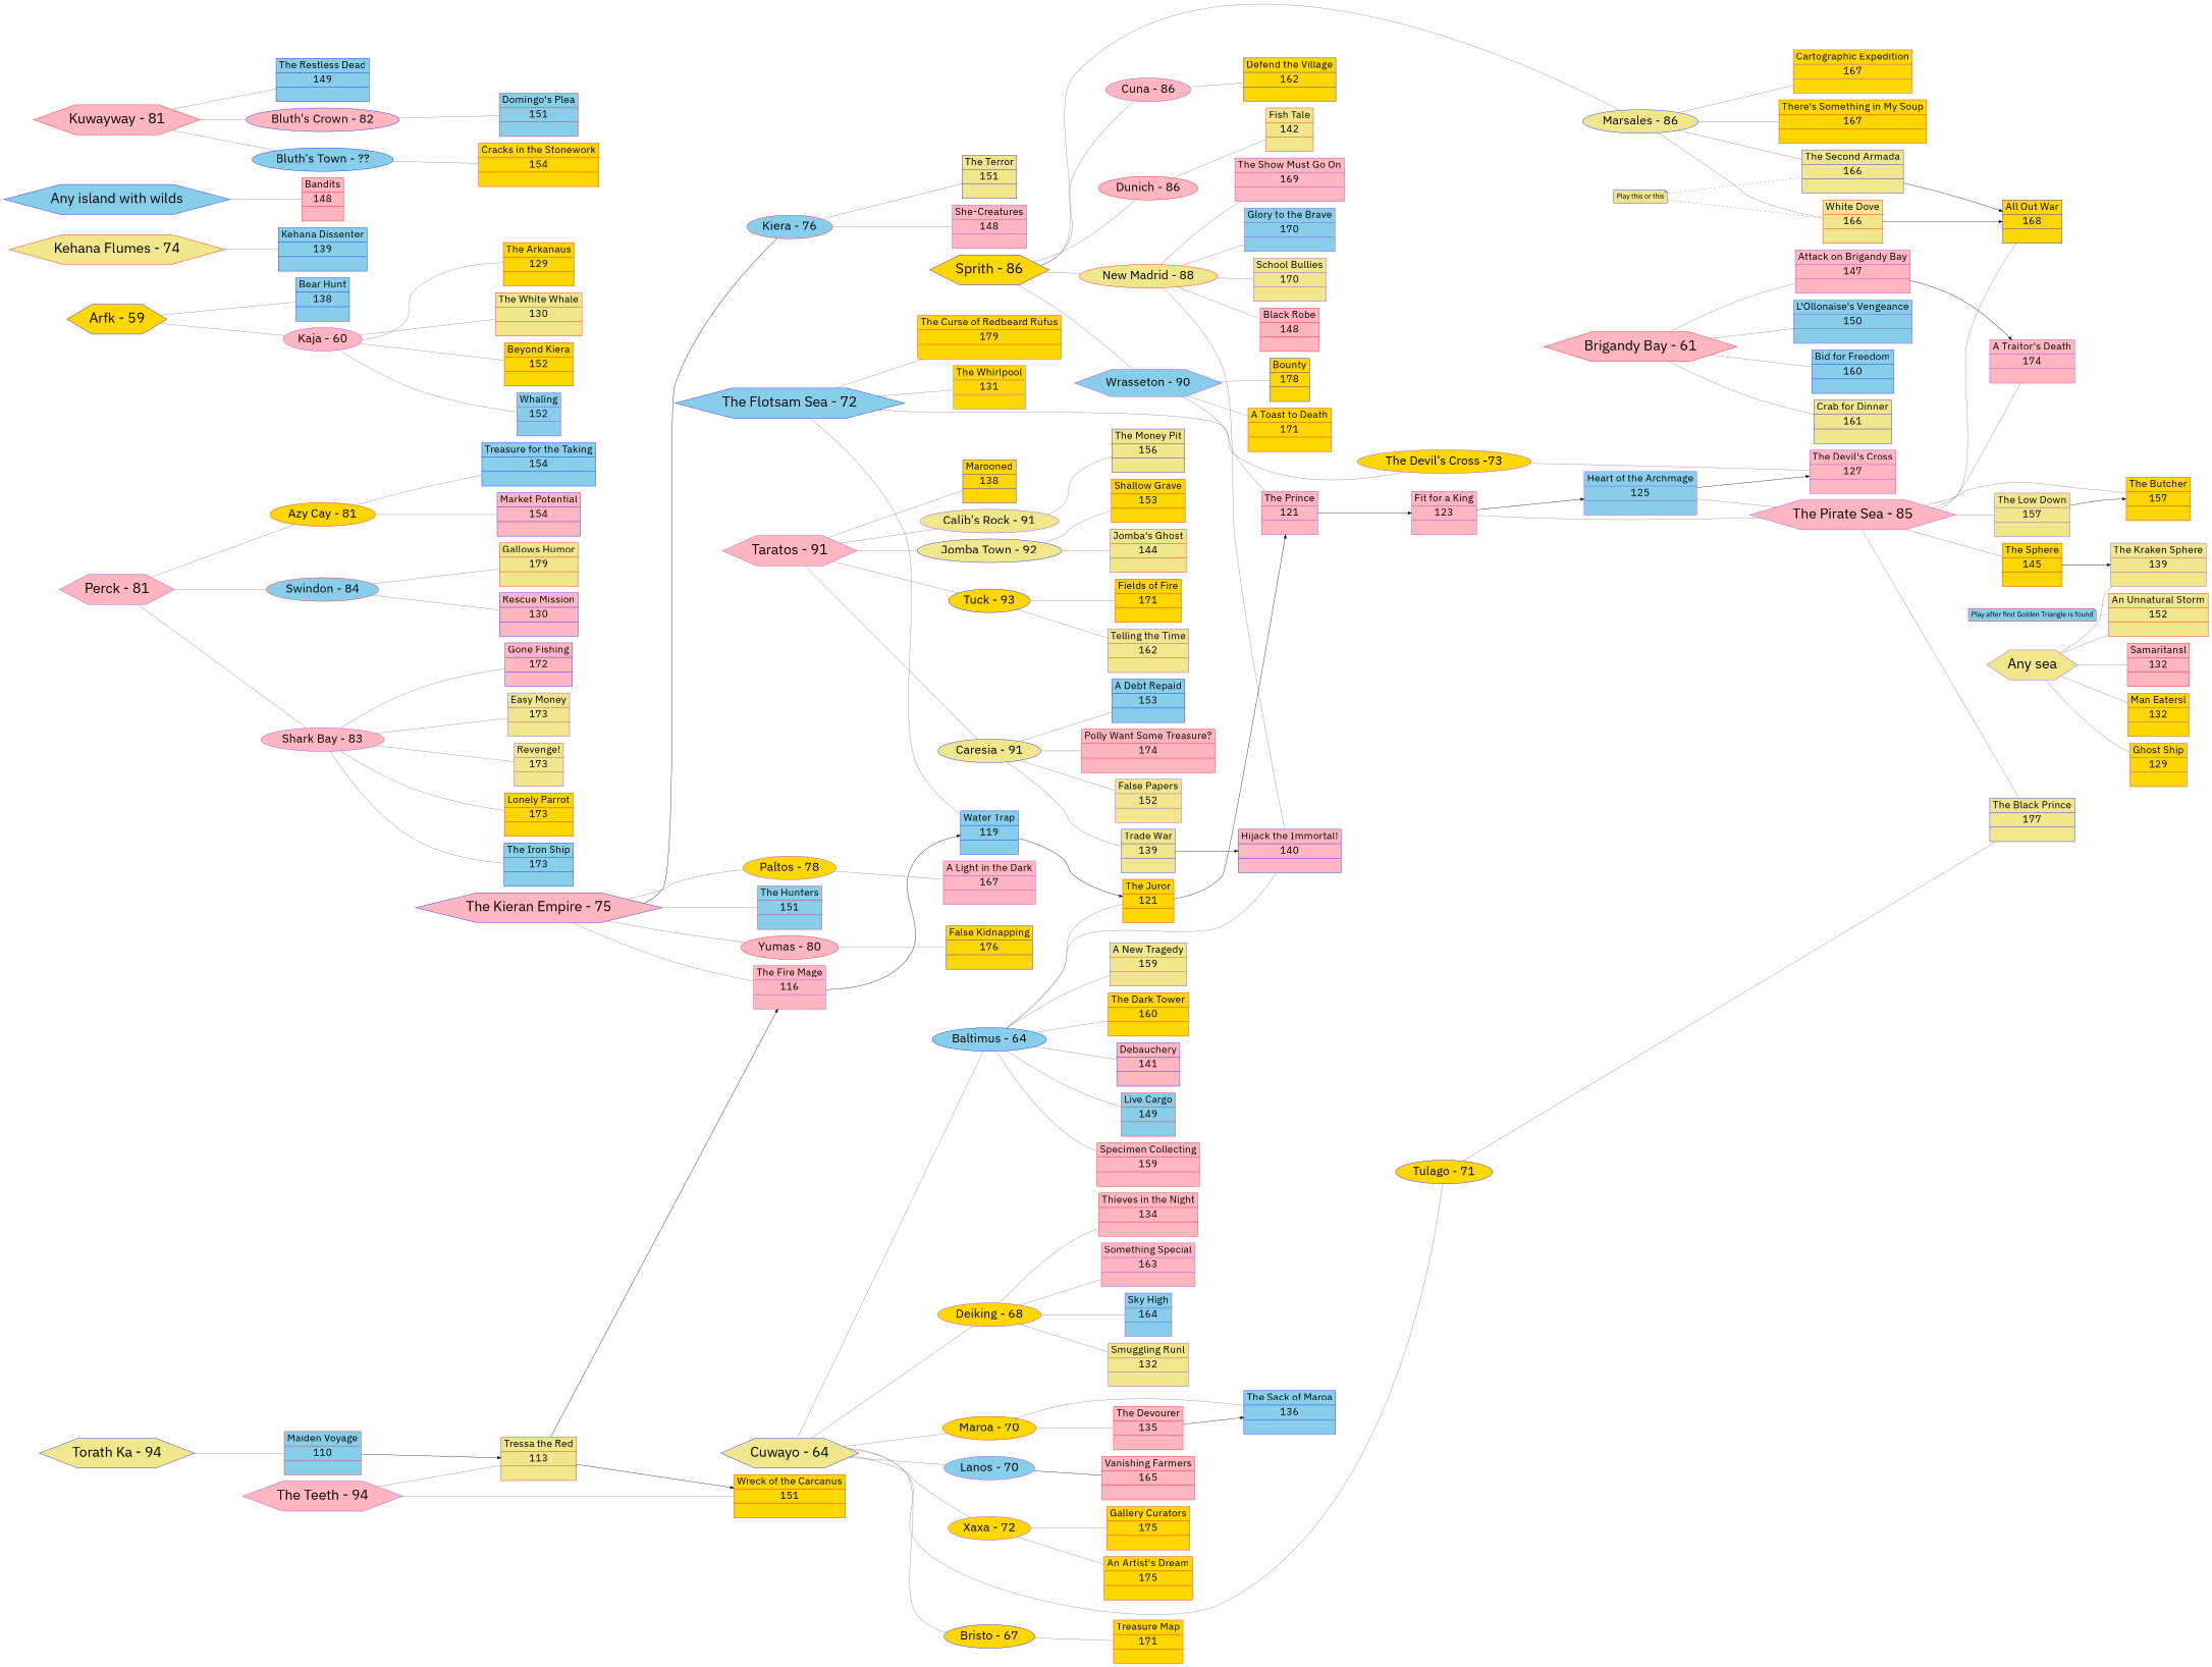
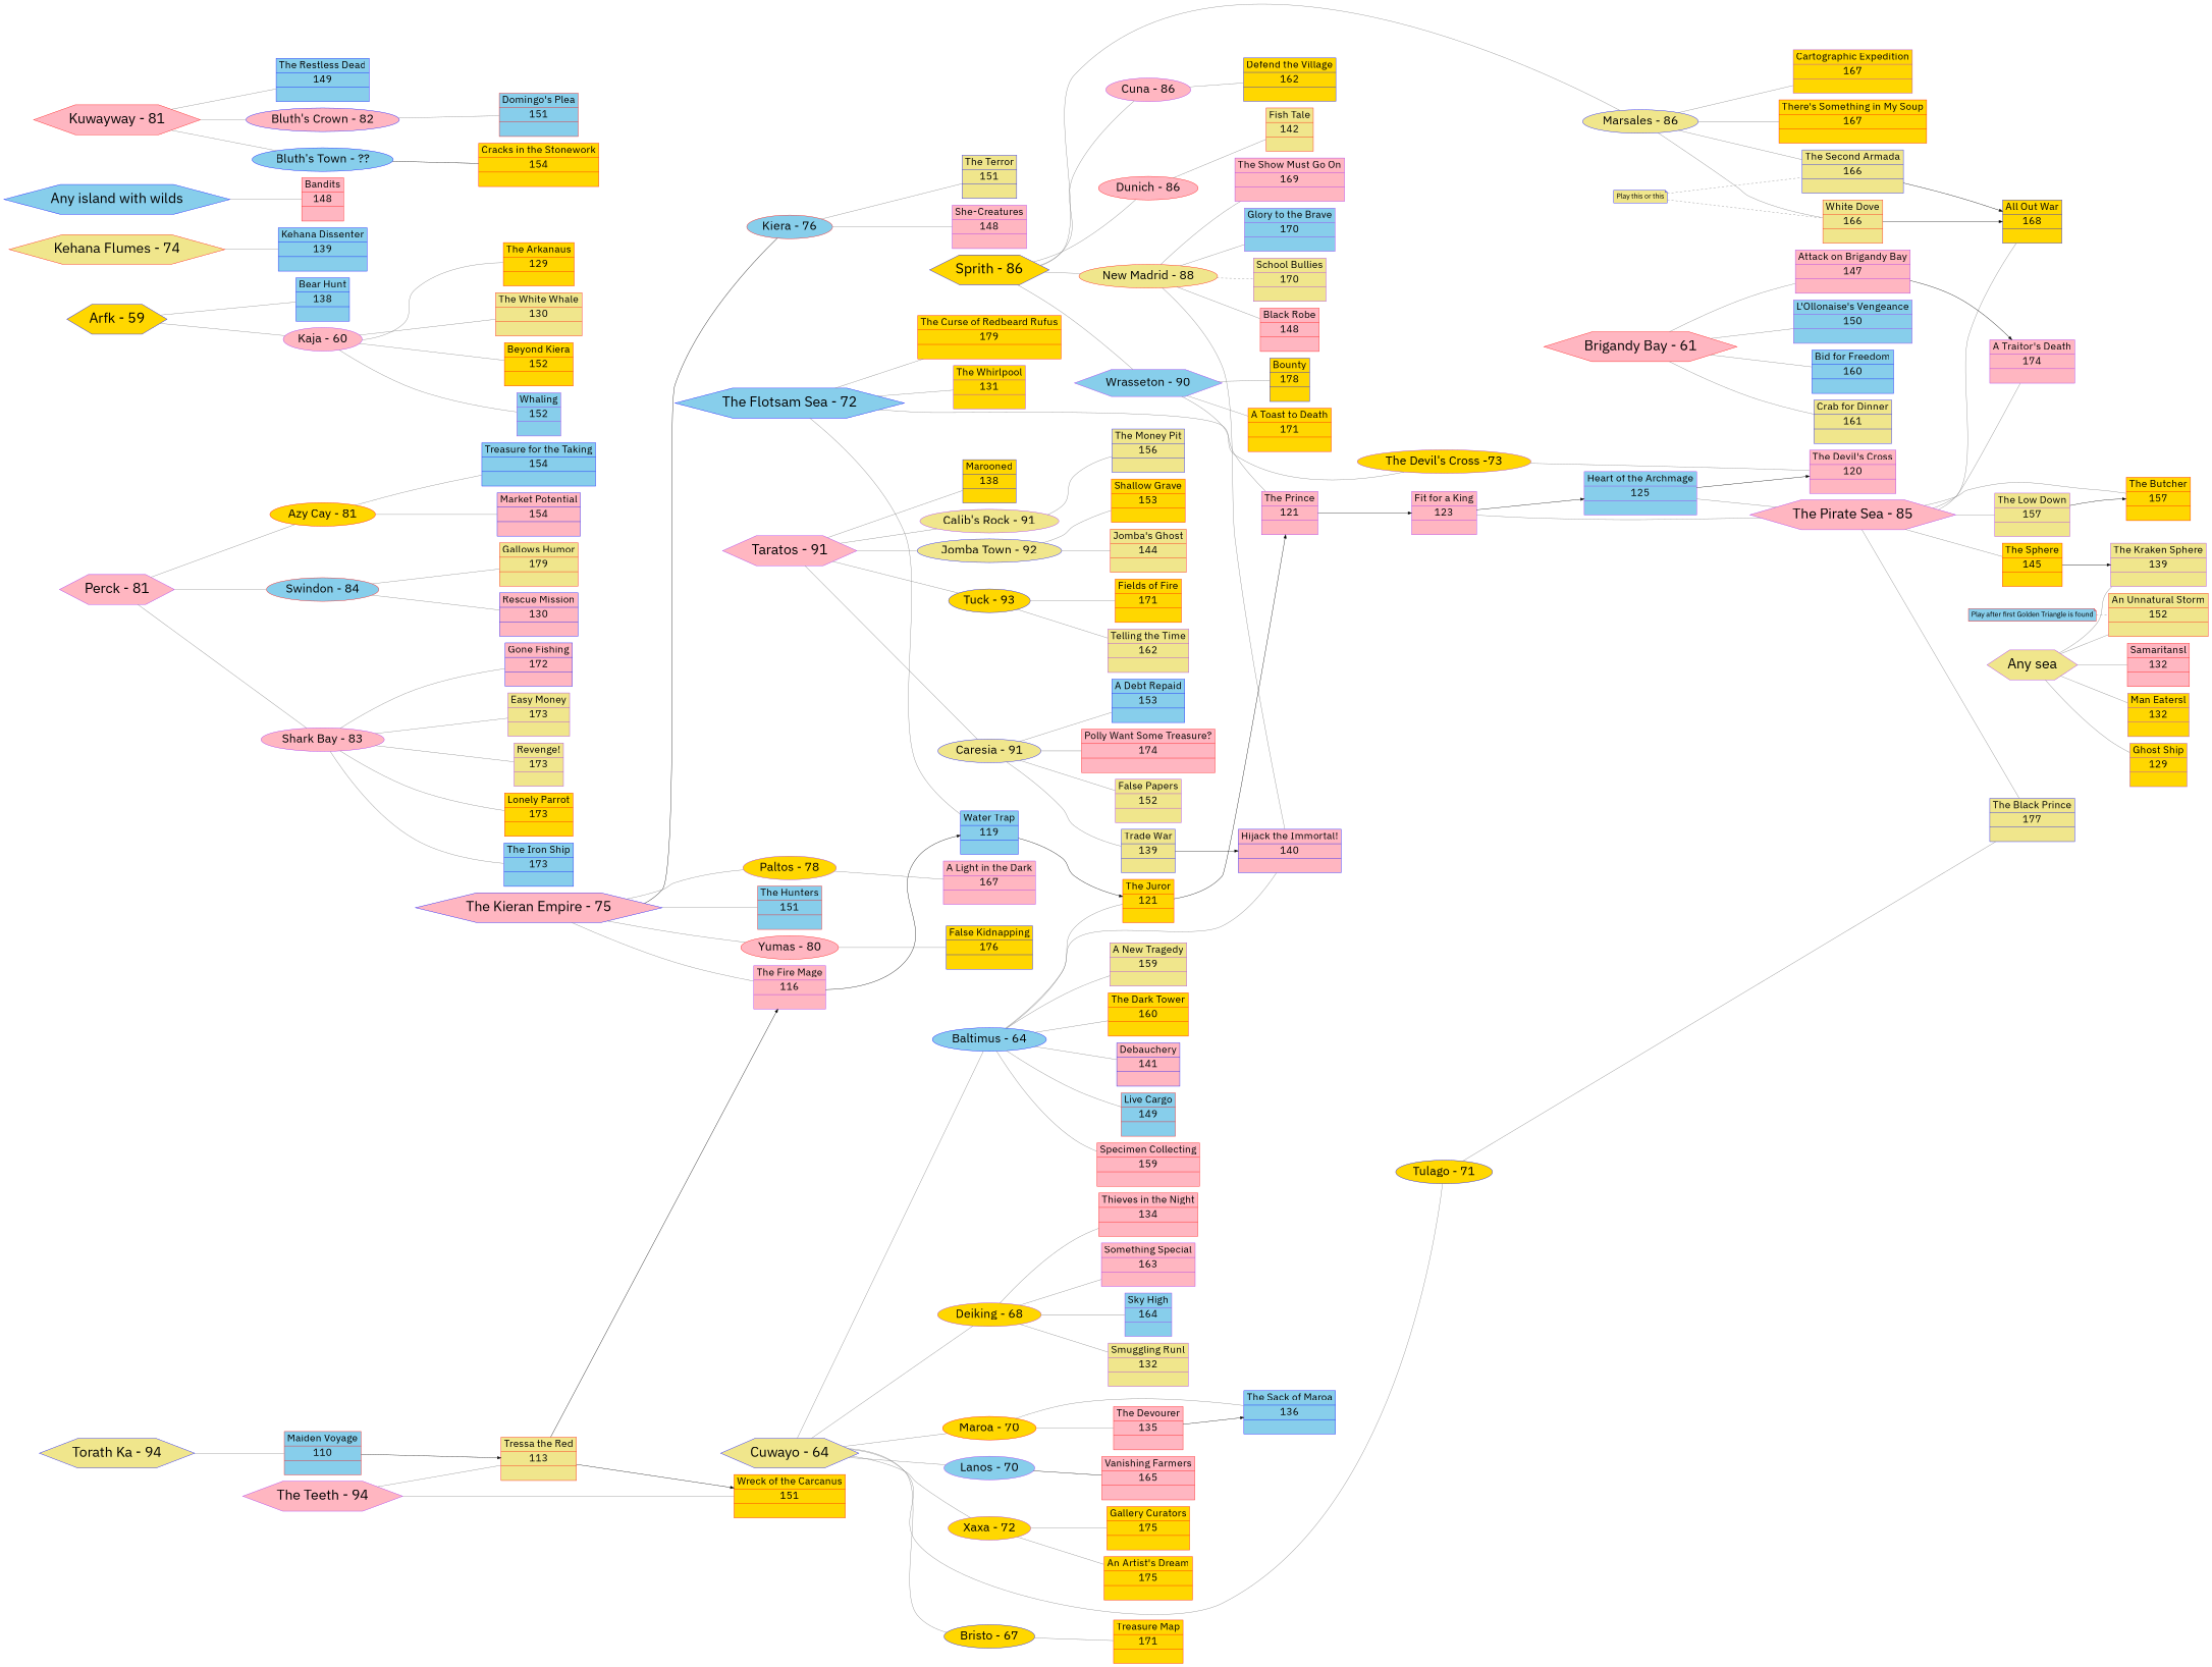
  digraph {
    fontname="IBM Plex Sans"
    fontsize=30
    rankdir=LR
    node [color=red fillcolor=gold fontname="IBM Plex Sans" fontsize=30 shape=record style=filled]
    edge [fontname="IBM Plex Sans" arrowsize=0 color=gray50]
    n1 [fillcolor=skyblue label="Maiden Voyage|110|"]
    n2 [fillcolor=khaki label="Tressa the Red|113|"]
    n3 [color=purple fillcolor=lightpink label="The Fire Mage|116|"]
    n4 [label="Wreck of the Carcanus|151|"]
    n5 [color=blue fillcolor=skyblue label="Water Trap|119|"]
    n6 [label="The Juror|121|"]
    n7 [color=purple fillcolor=lightpink label="The Prince|121|"]
    n8 [color=purple fillcolor=lightpink label="Fit for a King|123|"]
    n9 [color=purple fillcolor=skyblue label="Heart of the Archmage|125|"]
-   n10 [color=purple fillcolor=lightpink label="The Devil's Cross|127|"]
+   n10 [color=purple fillcolor=lightpink label="The Devil's Cross|120|"]
    n11 [color=purple fillcolor=lightpink fontsize=40 label="The Pirate Sea - 85" shape=hexagon]
    n12 [fillcolor=khaki label="An Unnatural Storm|152|"]
    n13 [color=blue fillcolor=skyblue label="Treasure for the Taking|154|"]
    n14 [color=blue fillcolor=khaki label="The Money Pit|156|"]
    n15 [label="The Butcher|157|"]
    n16 [color=blue label="Defend the Village|162|"]
    n17 [label="Treasure Map|171|"]
    n18 [fillcolor=lightpink label="Polly Want Some Treasure?|174|"]
    n19 [fillcolor=khaki label="Gallows Humor|179|"]
    n20 [label="The Curse of Redbeard Rufus|179|"]
    n21 [color=purple fillcolor=khaki label="The Low Down|157|"]
    n22 [label="The Arkanaus|129|"]
    n23 [color=purple label="Ghost Ship|129|"]
    n24 [fillcolor=khaki label="The White Whale|130|"]
    n25 [color=blue fillcolor=lightpink label="Rescue Mission|130|"]
    n26 [color=purple label="The Whirlpool|131|"]
    n27 [fillcolor=lightpink label="Samaritansl|132|"]
    n28 [color=purple label="Man Eatersl|132|"]
    n29 [color=purple fillcolor=khaki label="Smuggling Runl|132|"]
    n30 [fillcolor=lightpink label="Thieves in the Night|134|"]
    n31 [fillcolor=lightpink label="The Devourer|135|"]
    n32 [color=blue fillcolor=skyblue label="The Sack of Maroa|136|"]
    n33 [color=blue label="Marooned|138|"]
    n34 [color=blue fillcolor=skyblue label="Bear Hunt|138|"]
    n35 [color=blue fillcolor=skyblue label="Kehana Dissenter|139|"]
    n36 [color=purple fillcolor=khaki label="The Kraken Sphere|139|"]
    n37 [color=blue fillcolor=khaki label="Trade War|139|"]
    n38 [color=blue fillcolor=lightpink label="Hijack the Immortal!|140|"]
    n39 [color=blue fillcolor=lightpink label="Debauchery|141|"]
    n40 [fillcolor=khaki label="Fish Tale|142|"]
    n41 [fillcolor=khaki label="Jomba's Ghost|144|"]
    n42 [label="The Sphere|145|"]
    n43 [color=purple fillcolor=lightpink label="Attack on Brigandy Bay|147|"]
    n44 [color=purple fillcolor=lightpink label="A Traitor's Death|174|"]
    n45 [fillcolor=lightpink label="Bandits|148|"]
    n46 [fillcolor=lightpink label="Black Robe|148|"]
    n47 [color=purple fillcolor=lightpink label="She-Creatures|148|"]
    n48 [color=blue fillcolor=skyblue label="The Restless Dead|149|"]
    n49 [fillcolor=skyblue label="Live Cargo|149|"]
    n50 [color=purple fillcolor=skyblue label="L'Ollonaise's Vengeance|150|"]
    n51 [color=blue fillcolor=khaki label="The Terror|151|"]
    n52 [fillcolor=skyblue label="Domingo's Plea|151|"]
    n53 [fillcolor=skyblue label="The Hunters|151|"]
    n54 [label="Beyond Kiera|152|"]
    n55 [color=purple fillcolor=skyblue label="Whaling|152|"]
    n56 [color=purple fillcolor=khaki label="False Papers|152|"]
    n57 [color=blue fillcolor=skyblue label="A Debt Repaid|153|"]
    n58 [label="Shallow Grave|153|"]
    n59 [color=blue fillcolor=lightpink label="Market Potential|154|"]
    n60 [label="Cracks in the Stonework|154|"]
    n61 [fillcolor=lightpink label="Specimen Collecting|159|"]
    n62 [color=purple fillcolor=khaki label="A New Tragedy|159|"]
    n63 [color=blue fillcolor=skyblue label="Bid for Freedom|160|"]
    n64 [label="The Dark Tower|160|"]
    n65 [color=blue fillcolor=khaki label="Crab for Dinner|161|"]
    n66 [color=purple fillcolor=khaki label="Telling the Time|162|"]
    n67 [color=purple fillcolor=lightpink label="Something Special|163|"]
    n68 [color=purple fillcolor=skyblue label="Sky High|164|"]
    n69 [fillcolor=lightpink label="Vanishing Farmers|165|"]
    n70 [color=blue fillcolor=khaki label="The Second Armada|166|"]
    n71 [color=blue label="All Out War|168|"]
    n72 [fillcolor=khaki label="White Dove|166|"]
    n73 [label="There's Something in My Soup|167|"]
    n74 [color=purple label="Cartographic Expedition|167|"]
    n75 [color=purple fillcolor=lightpink label="A Light in the Dark|167|"]
    n76 [color=purple fillcolor=lightpink label="The Show Must Go On|169|"]
    n77 [color=purple fillcolor=skyblue label="Glory to the Brave|170|"]
    n78 [color=purple fillcolor=khaki label="School Bullies|170|"]
    n79 [label="Fields of Fire|171|"]
    n80 [color=blue fillcolor=lightpink label="Gone Fishing|172|"]
    n81 [color=purple fillcolor=khaki label="Easy Money|173|"]
    n82 [color=purple fillcolor=khaki label="Revenge!|173|"]
    n83 [label="Lonely Parrot|173|"]
    n84 [color=blue fillcolor=skyblue label="The Iron Ship|173|"]
    n85 [label="An Artist's Dream|175|"]
    n86 [label="Gallery Curators|175|"]
    n87 [color=blue label="False Kidnapping|176|"]
    n88 [color=blue fillcolor=khaki label="The Black Prince|177|"]
    n89 [label="A Toast to Death|171|"]
    n90 [color=blue label="Bounty|178|"]
    n91 [color=blue fontsize=40 label="Arfk - 59" shape=hexagon]
    n92 [color=purple fillcolor=lightpink fontsize=35 label="Kaja - 60" shape=ellipse]
    n93 [fillcolor=lightpink fontsize=40 label="Brigandy Bay - 61" shape=hexagon]
    n94 [color=blue fillcolor=khaki fontsize=40 label="Cuwayo - 64" shape=hexagon]
    n95 [color=blue fillcolor=skyblue fontsize=35 label="Baltimus - 64" shape=ellipse]
    n96 [color=blue fontsize=35 label="Bristo - 67" shape=ellipse]
    n97 [color=purple fontsize=35 label="Deiking - 68" shape=ellipse]
    n98 [fontsize=35 label="Maroa - 70" shape=ellipse]
    n99 [color=purple fillcolor=skyblue fontsize=35 label="Lanos - 70" shape=ellipse]
    n100 [color=purple fontsize=35 label="Xaxa - 72" shape=ellipse]
    n101 [color=blue fontsize=35 label="Tulago - 71" shape=ellipse]
    n102 [color=blue fillcolor=skyblue fontsize=40 label="The Flotsam Sea - 72" shape=hexagon]
    n103 [color=purple fontsize=35 label="The Devil's Cross -73" shape=ellipse]
    n104 [fillcolor=khaki fontsize=40 label="Kehana Flumes - 74" shape=hexagon]
    n105 [color=blue fillcolor=lightpink fontsize=40 label="The Kieran Empire - 75" shape=hexagon]
    n106 [fillcolor=skyblue fontsize=35 label="Kiera - 76" shape=ellipse]
    n107 [color=purple fontsize=35 label="Paltos - 78" shape=ellipse]
    n108 [fillcolor=lightpink fontsize=35 label="Yumas - 80" shape=ellipse]
    n109 [fillcolor=lightpink fontsize=40 label="Kuwayway - 81" shape=hexagon]
    n110 [color=blue fillcolor=lightpink fontsize=35 label="Bluth's Crown - 82" shape=ellipse]
    n111 [color=blue fillcolor=skyblue fontsize=35 label="Bluth's Town - ??" shape=ellipse]
    n112 [color=purple fillcolor=lightpink fontsize=40 label="Perck - 81" shape=hexagon]
    n113 [fontsize=35 label="Azy Cay - 81" shape=ellipse]
    n114 [fillcolor=skyblue fontsize=35 label="Swindon - 84" shape=ellipse]
    n115 [color=purple fillcolor=lightpink fontsize=35 label="Shark Bay - 83" shape=ellipse]
    n116 [color=blue fontsize=40 label="Sprith - 86" shape=hexagon]
    n117 [color=purple fillcolor=skyblue fontsize=35 label="Wrasseton - 90" shape=hexagon]
    n118 [color=purple fillcolor=lightpink fontsize=35 label="Cuna - 86" shape=ellipse]
    n119 [fillcolor=lightpink fontsize=35 label="Dunich - 86" shape=ellipse]
    n120 [fillcolor=khaki fontsize=35 label="New Madrid - 88" shape=ellipse]
    n121 [color=blue fillcolor=khaki fontsize=35 label="Marsales - 86" shape=ellipse]
    n122 [color=purple fillcolor=lightpink fontsize=40 label="Taratos - 91" shape=hexagon]
    n123 [color=purple fillcolor=khaki fontsize=35 label="Calib's Rock - 91" shape=ellipse]
    n124 [color=blue fillcolor=khaki fontsize=35 label="Caresia - 91" shape=ellipse]
    n125 [color=blue fillcolor=khaki fontsize=35 label="Jomba Town - 92" shape=ellipse]
    n126 [color=blue fontsize=35 label="Tuck - 93" shape=ellipse]
    n127 [color=purple fillcolor=lightpink fontsize=40 label="The Teeth - 94" shape=hexagon]
    n128 [color=blue fillcolor=khaki fontsize=40 label="Torath Ka - 94" shape=hexagon]
    n129 [color=purple fillcolor=khaki fontsize=40 label="Any sea" shape=hexagon]
    n130 [color=blue fillcolor=skyblue fontsize=40 label="Any island with wilds" shape=hexagon]
    n131 [fillcolor=skyblue fontsize=20 label="Play after first Golden Triangle is found" shape=note]
    n132 [color=blue fillcolor=khaki fontsize=20 label="Play this or this" shape=note]
    n1 -> n2 [arrowsize="" color=""]
    n2 -> n3 [arrowsize="" color=""]
    n2 -> n4 [arrowsize="" color=""]
    n3 -> n5 [arrowsize="" color=""]
    n5 -> n6 [arrowsize="" color=""]
    n6 -> n7 [arrowsize="" color=""]
    n7 -> n8 [arrowsize="" color=""]
    n8 -> n9 [arrowsize="" color=""]
    n9 -> n10 [arrowsize="" color=""]
    n9 -> n11
    n11 -> n8
    n11 -> n15
    n11 -> n21
    n11 -> n42
    n11 -> n44
    n11 -> n71
    n11 -> n88
    n21 -> n15 [headport=w arrowsize="" color=""]
    n31 -> n32 [arrowsize="" color=""]
    n37 -> n38 [arrowsize="" color=""]
    n42 -> n36 [arrowsize="" color=""]
    n43 -> n44 [arrowsize="" color=""]
    n70 -> n71 [arrowsize="" color=""]
    n72 -> n71 [arrowsize="" color=""]
    n91 -> n34
    n91 -> n92
    n92 -> n22
    n92 -> n24
    n92 -> n54
    n92 -> n55
    n93 -> n43
    n93 -> n50
    n93 -> n63
    n93 -> n65
    n94 -> n95
    n94 -> n96
    n94 -> n97
    n94 -> n98
    n94 -> n99
    n94 -> n100
    n94 -> n101
    n95 -> n6
    n95 -> n38
    n95 -> n39
    n95 -> n49
    n95 -> n61
    n95 -> n62
    n95 -> n64
    n96 -> n17
    n97 -> n29
    n97 -> n30
    n97 -> n67
    n97 -> n68
    n98 -> n31
    n98 -> n32
    n99 -> n69 [color=black]
    n100 -> n85
    n100 -> n86
    n101 -> n88
    n102 -> n5
    n102 -> n20
    n102 -> n26
    n102 -> n103
    n103 -> n10
    n104 -> n35
    n105 -> n3
    n105 -> n53
    n105 -> n106 [color=black]
    n105 -> n107
    n105 -> n108
    n106 -> n47
    n106 -> n51
    n107 -> n75
    n108 -> n87
    n109 -> n48
    n109 -> n110
    n109 -> n111
    n110 -> n52
-   n111 -> n60
+   n111 -> n60 [color=black]
    n112 -> n113
    n112 -> n114
    n112 -> n115
    n113 -> n13
    n113 -> n59
    n114 -> n19
    n114 -> n25
    n115 -> n80
    n115 -> n81
    n115 -> n82
    n115 -> n83
    n115 -> n84
    n116 -> n117
    n116 -> n118
    n116 -> n119
    n116 -> n120
    n116 -> n121
    n117 -> n7
    n117 -> n89
    n117 -> n90
    n118 -> n16
    n119 -> n40
    n120 -> n38
    n120 -> n46
    n120 -> n76
    n120 -> n77
-   n120 -> n78
+   n120 -> n78 [style=dashed]
    n121 -> n70
    n121 -> n72
    n121 -> n73
    n121 -> n74
    n122 -> n33
    n122 -> n123
    n122 -> n124
    n122 -> n125
    n122 -> n126
    n123 -> n14
    n124 -> n18
    n124 -> n37
    n124 -> n56
    n124 -> n57
    n125 -> n41
    n125 -> n58
    n126 -> n66
    n126 -> n79
    n127 -> n2
    n127 -> n4
    n128 -> n1
    n129 -> n12
    n129 -> n23
    n129 -> n27
    n129 -> n28
    n129 -> n36
    n130 -> n45
    n131 -> n12 [style=dashed]
    n132 -> n70 [style=dashed]
    n132 -> n72 [style=dashed]
  }
